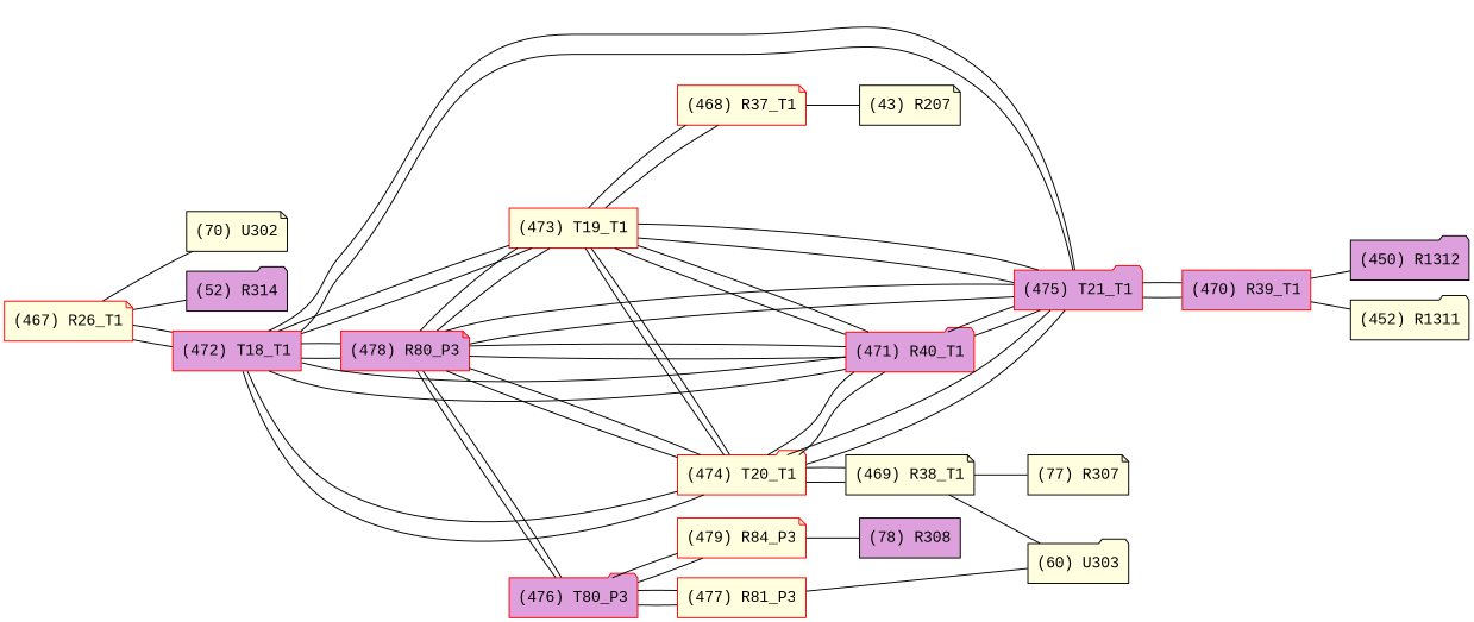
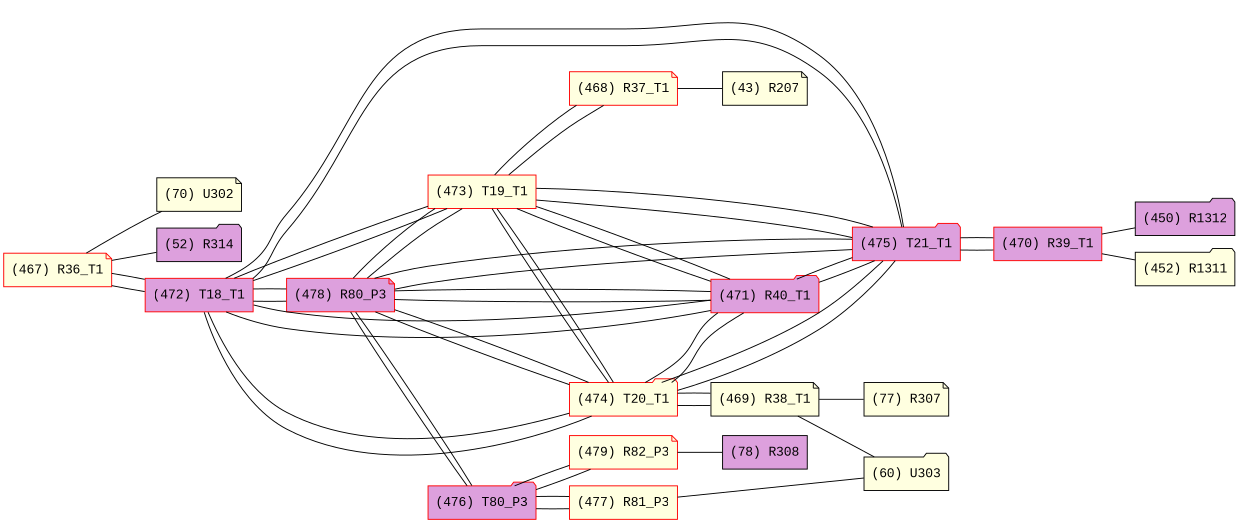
  graph {
    fontname="Liberation Mono"
    rankdir=LR
    node [color=red fillcolor=lightyellow fontname="Liberation Mono" shape=note style=filled]
    edge [fontname="Liberation Mono"]
-   n1 [label="(467) R26_T1"]
+   n1 [label="(467) R36_T1"]
    n2 [label="(70) U302" color=""]
    n3 [fillcolor=plum label="(52) R314" shape=folder color=""]
    n4 [fillcolor=plum label="(472) T18_T1" shape=box]
    n5 [label="(473) T19_T1" shape=box]
    n6 [label="(474) T20_T1" shape=folder]
    n7 [fillcolor=plum label="(475) T21_T1" shape=folder]
    n8 [fillcolor=plum label="(471) R40_T1" shape=folder]
    n9 [fillcolor=plum label="(478) R80_P3"]
    n10 [label="(468) R37_T1"]
    n11 [color=black label="(469) R38_T1"]
    n12 [fillcolor=plum label="(470) R39_T1" shape=box]
    n13 [fillcolor=plum label="(476) T80_P3" shape=folder]
    n14 [label="(43) R207" color=""]
    n15 [label="(60) U303" shape=folder color=""]
    n16 [label="(77) R307" color=""]
    n17 [fillcolor=plum label="(450) R1312" shape=folder color=""]
    n18 [label="(452) R1311" shape=folder color=""]
    n19 [label="(477) R81_P3" shape=box]
-   n20 [label="(479) R84_P3"]
+   n20 [label="(479) R82_P3"]
    n21 [fillcolor=plum label="(78) R308" shape=box color=""]
    n1 -- n2
    n1 -- n3
    n1 -- n4
    n4 -- n1
    n4 -- n5
    n4 -- n6
    n4 -- n7
    n4 -- n8
    n4 -- n9
    n5 -- n4
    n5 -- n6
    n5 -- n7
    n5 -- n8
    n5 -- n9
    n5 -- n10
    n6 -- n4
    n6 -- n5
    n6 -- n7
    n6 -- n8
    n6 -- n9
    n6 -- n11
    n7 -- n4
    n7 -- n5
    n7 -- n6
    n7 -- n8
    n7 -- n9
    n7 -- n12
    n8 -- n4
    n8 -- n5
    n8 -- n6
    n8 -- n7
    n8 -- n9
    n9 -- n4
    n9 -- n5
    n9 -- n6
    n9 -- n7
    n9 -- n8
    n9 -- n13
    n10 -- n5
    n10 -- n14
    n11 -- n6
    n11 -- n15
    n11 -- n16
    n12 -- n7
    n12 -- n17
    n12 -- n18
    n13 -- n9
    n13 -- n19
    n13 -- n20
    n19 -- n13
    n19 -- n15
    n20 -- n13
    n20 -- n21
  }
